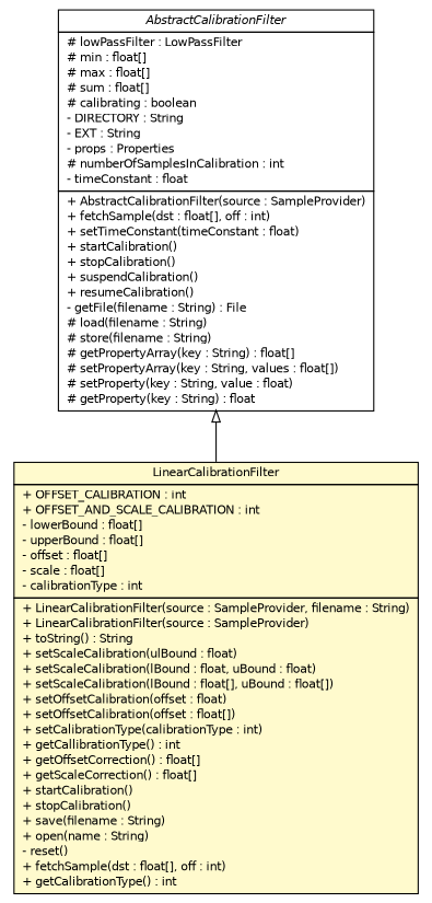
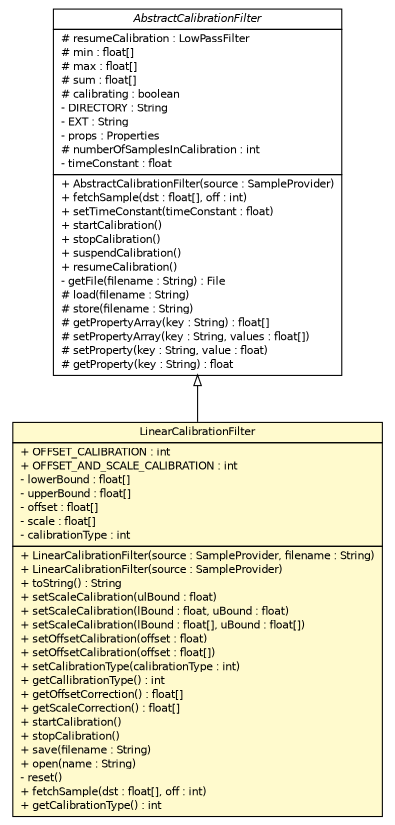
  digraph {
    nodesep=0.25
    ranksep=0.5
    node [fontcolor=black fontname=Helvetica fontsize=10.0 shape=plaintext]
-   n1 [label=<<table title="lejos.robotics.filter.AbstractCalibrationFilter" border="0" cellborder="1" cellspacing="0" cellpadding="2" port="p" href="./AbstractCalibrationFilter.html"> 		<tr><td><table border="0" cellspacing="0" cellpadding="1"> <tr><td align="center" balign="center"><font face="Helvetica-Oblique"> AbstractCalibrationFilter </font></td></tr> 		</table></td></tr> 		<tr><td><table border="0" cellspacing="0" cellpadding="1"> <tr><td align="left" balign="left"> # lowPassFilter : LowPassFilter </td></tr> <tr><td align="left" balign="left"> # min : float[] </td></tr> <tr><td align="left" balign="left"> # max : float[] </td></tr> <tr><td align="left" balign="left"> # sum : float[] </td></tr> <tr><td align="left" balign="left"> # calibrating : boolean </td></tr> <tr><td align="left" balign="left"> - DIRECTORY : String </td></tr> <tr><td align="left" balign="left"> - EXT : String </td></tr> <tr><td align="left" balign="left"> - props : Properties </td></tr> <tr><td align="left" balign="left"> # numberOfSamplesInCalibration : int </td></tr> <tr><td align="left" balign="left"> - timeConstant : float </td></tr> 		</table></td></tr> 		<tr><td><table border="0" cellspacing="0" cellpadding="1"> <tr><td align="left" balign="left"> + AbstractCalibrationFilter(source : SampleProvider) </td></tr> <tr><td align="left" balign="left"> + fetchSample(dst : float[], off : int) </td></tr> <tr><td align="left" balign="left"> + setTimeConstant(timeConstant : float) </td></tr> <tr><td align="left" balign="left"> + startCalibration() </td></tr> <tr><td align="left" balign="left"> + stopCalibration() </td></tr> <tr><td align="left" balign="left"> + suspendCalibration() </td></tr> <tr><td align="left" balign="left"> + resumeCalibration() </td></tr> <tr><td align="left" balign="left"> - getFile(filename : String) : File </td></tr> <tr><td align="left" balign="left"> # load(filename : String) </td></tr> <tr><td align="left" balign="left"> # store(filename : String) </td></tr> <tr><td align="left" balign="left"> # getPropertyArray(key : String) : float[] </td></tr> <tr><td align="left" balign="left"> # setPropertyArray(key : String, values : float[]) </td></tr> <tr><td align="left" balign="left"> # setProperty(key : String, value : float) </td></tr> <tr><td align="left" balign="left"> # getProperty(key : String) : float </td></tr> 		</table></td></tr> 		</table>>]
+   n1 [label=<<table title="lejos.robotics.filter.AbstractCalibrationFilter" border="0" cellborder="1" cellspacing="0" cellpadding="2" port="p" href="./AbstractCalibrationFilter.html"> 		<tr><td><table border="0" cellspacing="0" cellpadding="1"> <tr><td align="center" balign="center"><font face="Helvetica-Oblique"> AbstractCalibrationFilter </font></td></tr> 		</table></td></tr> 		<tr><td><table border="0" cellspacing="0" cellpadding="1"> <tr><td align="left" balign="left"> # resumeCalibration : LowPassFilter </td></tr> <tr><td align="left" balign="left"> # min : float[] </td></tr> <tr><td align="left" balign="left"> # max : float[] </td></tr> <tr><td align="left" balign="left"> # sum : float[] </td></tr> <tr><td align="left" balign="left"> # calibrating : boolean </td></tr> <tr><td align="left" balign="left"> - DIRECTORY : String </td></tr> <tr><td align="left" balign="left"> - EXT : String </td></tr> <tr><td align="left" balign="left"> - props : Properties </td></tr> <tr><td align="left" balign="left"> # numberOfSamplesInCalibration : int </td></tr> <tr><td align="left" balign="left"> - timeConstant : float </td></tr> 		</table></td></tr> 		<tr><td><table border="0" cellspacing="0" cellpadding="1"> <tr><td align="left" balign="left"> + AbstractCalibrationFilter(source : SampleProvider) </td></tr> <tr><td align="left" balign="left"> + fetchSample(dst : float[], off : int) </td></tr> <tr><td align="left" balign="left"> + setTimeConstant(timeConstant : float) </td></tr> <tr><td align="left" balign="left"> + startCalibration() </td></tr> <tr><td align="left" balign="left"> + stopCalibration() </td></tr> <tr><td align="left" balign="left"> + suspendCalibration() </td></tr> <tr><td align="left" balign="left"> + resumeCalibration() </td></tr> <tr><td align="left" balign="left"> - getFile(filename : String) : File </td></tr> <tr><td align="left" balign="left"> # load(filename : String) </td></tr> <tr><td align="left" balign="left"> # store(filename : String) </td></tr> <tr><td align="left" balign="left"> # getPropertyArray(key : String) : float[] </td></tr> <tr><td align="left" balign="left"> # setPropertyArray(key : String, values : float[]) </td></tr> <tr><td align="left" balign="left"> # setProperty(key : String, value : float) </td></tr> <tr><td align="left" balign="left"> # getProperty(key : String) : float </td></tr> 		</table></td></tr> 		</table>>]
    n2 [label=<<table title="lejos.robotics.filter.LinearCalibrationFilter" border="0" cellborder="1" cellspacing="0" cellpadding="2" port="p" bgcolor="lemonChiffon" href="./LinearCalibrationFilter.html"> 		<tr><td><table border="0" cellspacing="0" cellpadding="1"> <tr><td align="center" balign="center"> LinearCalibrationFilter </td></tr> 		</table></td></tr> 		<tr><td><table border="0" cellspacing="0" cellpadding="1"> <tr><td align="left" balign="left"> + OFFSET_CALIBRATION : int </td></tr> <tr><td align="left" balign="left"> + OFFSET_AND_SCALE_CALIBRATION : int </td></tr> <tr><td align="left" balign="left"> - lowerBound : float[] </td></tr> <tr><td align="left" balign="left"> - upperBound : float[] </td></tr> <tr><td align="left" balign="left"> - offset : float[] </td></tr> <tr><td align="left" balign="left"> - scale : float[] </td></tr> <tr><td align="left" balign="left"> - calibrationType : int </td></tr> 		</table></td></tr> 		<tr><td><table border="0" cellspacing="0" cellpadding="1"> <tr><td align="left" balign="left"> + LinearCalibrationFilter(source : SampleProvider, filename : String) </td></tr> <tr><td align="left" balign="left"> + LinearCalibrationFilter(source : SampleProvider) </td></tr> <tr><td align="left" balign="left"> + toString() : String </td></tr> <tr><td align="left" balign="left"> + setScaleCalibration(ulBound : float) </td></tr> <tr><td align="left" balign="left"> + setScaleCalibration(lBound : float, uBound : float) </td></tr> <tr><td align="left" balign="left"> + setScaleCalibration(lBound : float[], uBound : float[]) </td></tr> <tr><td align="left" balign="left"> + setOffsetCalibration(offset : float) </td></tr> <tr><td align="left" balign="left"> + setOffsetCalibration(offset : float[]) </td></tr> <tr><td align="left" balign="left"> + setCalibrationType(calibrationType : int) </td></tr> <tr><td align="left" balign="left"> + getCallibrationType() : int </td></tr> <tr><td align="left" balign="left"> + getOffsetCorrection() : float[] </td></tr> <tr><td align="left" balign="left"> + getScaleCorrection() : float[] </td></tr> <tr><td align="left" balign="left"> + startCalibration() </td></tr> <tr><td align="left" balign="left"> + stopCalibration() </td></tr> <tr><td align="left" balign="left"> + save(filename : String) </td></tr> <tr><td align="left" balign="left"> + open(name : String) </td></tr> <tr><td align="left" balign="left"> - reset() </td></tr> <tr><td align="left" balign="left"> + fetchSample(dst : float[], off : int) </td></tr> <tr><td align="left" balign="left"> + getCalibrationType() : int </td></tr> 		</table></td></tr> 		</table>>]
    n1 -> n2 [arrowtail=empty dir=back fontname=Helvetica fontsize=10 headport=p labelfontname=Helvetica labelfontsize=10 tailport=p]
  }
